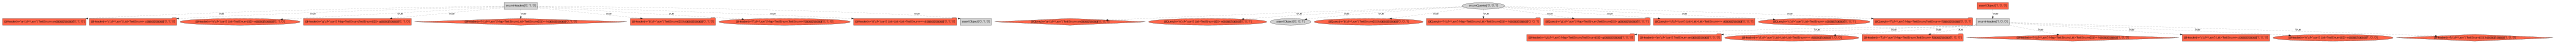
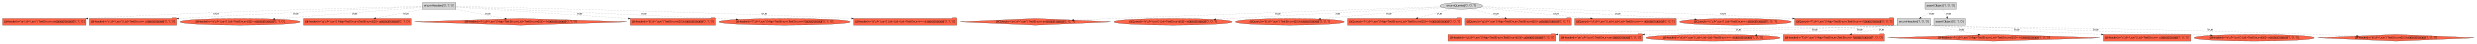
  digraph {
    fontname=Montserrat
    node [fillcolor=tomato fontname=Montserrat shape=folder style=filled]
    edge [fontname=Montserrat style=dotted]
    n1 [label="@Header(n=\"an\",cf=\"uon\") TestEnum an@@@2@@@['0', '1', '0']" shape=box]
    n2 [label="@Query(n=\"an\",cf=\"uon\") TestEnum an@@@2@@@['0', '0', '1']" shape=diamond]
    n3 [label="@Header(n=\"g\",cf=\"uon\") Map<TestEnum,TestEnum((((((> g@@@2@@@['1', '0', '0']"]
    n4 [label="@Header(n=\"c\",cf=\"uon\") List<TestEnum> c@@@2@@@['0', '1', '0']"]
    n5 [label="@Header(n=\"e\",cf=\"uon\") List<TestEnum((((((> e@@@2@@@['0', '1', '0']" shape=ellipse]
    n6 [fillcolor=lightgray label="enumQueries['0', '0', '1']" shape=ellipse]
    n7 [label="@Query(n=\"e\",cf=\"uon\") List<TestEnum((((((> e@@@2@@@['0', '0', '1']" shape=ellipse]
-   n8 [fillcolor=lightgray label="assertObject['0', '0', '1']" shape=ellipse]
    n9 [label="@Query(n=\"b\",cf=\"uon\") TestEnum(((((( b@@@2@@@['0', '0', '1']" shape=ellipse]
    n10 [label="@Query(n=\"h\",cf=\"uon\") Map<TestEnum,List<TestEnum((((((>> h@@@2@@@['0', '0', '1']"]
    n11 [label="@Query(n=\"g\",cf=\"uon\") Map<TestEnum,TestEnum((((((> g@@@2@@@['0', '0', '1']"]
    n12 [label="@Query(n=\"d\",cf=\"uon\") List<List<List<TestEnum>>> d@@@2@@@['0', '0', '1']" shape=box]
    n13 [label="@Query(n=\"c\",cf=\"uon\") List<TestEnum> c@@@2@@@['0', '0', '1']" shape=ellipse]
    n14 [label="@Query(n=\"f\",cf=\"uon\") Map<TestEnum,TestEnum> f@@@2@@@['0', '0', '1']"]
    n15 [label="@Header(n=\"g\",cf=\"uon\") Map<TestEnum,TestEnum((((((> g@@@2@@@['0', '1', '0']" shape=box]
    n16 [label="@Header(n=\"h\",cf=\"uon\") Map<TestEnum,List<TestEnum((((((>> h@@@2@@@['0', '1', '0']" shape=diamond]
    n17 [label="@Header(n=\"an\",cf=\"uon\") TestEnum an@@@2@@@['1', '0', '0']"]
    n18 [label="@Header(n=\"b\",cf=\"uon\") TestEnum(((((( b@@@2@@@['0', '1', '0']"]
    n19 [fillcolor=lightgray label="enumHeaders['1', '0', '0']" shape=box]
    n20 [label="@Header(n=\"d\",cf=\"uon\") List<List<List<TestEnum>>> d@@@2@@@['1', '0', '0']" shape=ellipse]
    n21 [label="@Header(n=\"f\",cf=\"uon\") Map<TestEnum,TestEnum> f@@@2@@@['1', '0', '0']"]
    n22 [label="@Header(n=\"h\",cf=\"uon\") Map<TestEnum,List<TestEnum((((((>> h@@@2@@@['1', '0', '0']" shape=diamond]
    n23 [label="@Header(n=\"c\",cf=\"uon\") List<TestEnum> c@@@2@@@['1', '0', '0']" shape=box]
    n24 [label="@Header(n=\"e\",cf=\"uon\") List<TestEnum((((((> e@@@2@@@['1', '0', '0']" shape=ellipse]
    n25 [label="@Header(n=\"b\",cf=\"uon\") TestEnum(((((( b@@@2@@@['1', '0', '0']" shape=diamond]
-   n26 [label="assertObject['1', '0', '0']" shape=box]
+   n26 [fillcolor=lightgray label="assertObject['1', '0', '0']" shape=box]
    n27 [label="@Header(n=\"f\",cf=\"uon\") Map<TestEnum,TestEnum> f@@@2@@@['0', '1', '0']" shape=ellipse]
    n28 [label="@Header(n=\"d\",cf=\"uon\") List<List<List<TestEnum>>> d@@@2@@@['0', '1', '0']"]
    n29 [fillcolor=lightgray label="enumHeaders['0', '1', '0']" shape=box]
    n30 [fillcolor=lightgray label="assertObject['0', '1', '0']" shape=box]
    n6 -> n2 [label=true]
    n6 -> n7 [label=true]
-   n6 -> n8 [label=true]
    n6 -> n9 [label=true]
    n6 -> n10 [label=true]
    n6 -> n11 [label=true]
    n6 -> n12 [label=true]
    n6 -> n13 [label=true]
    n6 -> n14 [label=true]
    n19 -> n3 [label=true]
    n19 -> n17 [label=true]
    n19 -> n20 [label=true]
    n19 -> n21 [label=true]
    n19 -> n22 [label=true]
    n19 -> n23 [label=true]
    n19 -> n24 [label=true]
    n19 -> n25 [label=true]
    n26 -> n19 [label=true]
    n29 -> n1 [label=true]
    n29 -> n4 [label=true]
    n29 -> n5 [label=true]
    n29 -> n15 [label=true]
    n29 -> n16 [label=true]
    n29 -> n18 [label=true]
    n29 -> n27 [label=true]
    n29 -> n28 [label=true]
-   n29 -> n30 [label=true]
+   n26 -> n30 [label=true]
  }
